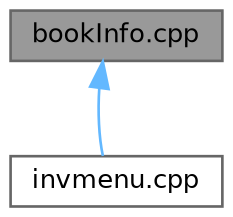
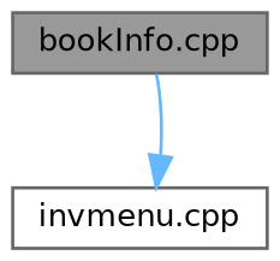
  digraph {
    node [fontname=Helvetica fontsize=10 shape=box style=filled]
    n1 [color=gray40 fillcolor=grey60 fontcolor=black height=0.2 label="bookInfo.cpp" width=0.4]
    n2 [color=grey40 fillcolor=white height=0.2 label="invmenu.cpp" width=0.4]
-   n1 -> n2 [color=steelblue1 dir=back fontname=Helvetica fontsize=10 labelfontname=Helvetica labelfontsize=10 style=solid]
+   n2 -> n1 [color=steelblue1 dir=back fontname=Helvetica fontsize=10 labelfontname=Helvetica labelfontsize=10 style=solid]
  }
